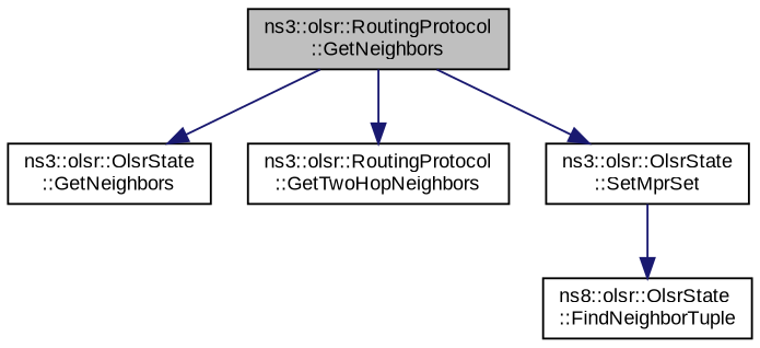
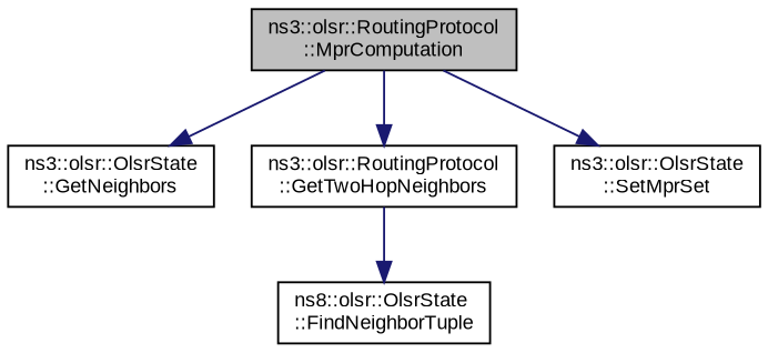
  digraph {
    fontname="Liberation Sans"
    rankdir=TB
    node [color=black fillcolor=white fontname="Liberation Sans" fontsize=10 shape=record style=filled]
    edge [color=midnightblue fontname="Liberation Sans" fontsize=10 labelfontname=Helvetica labelfontsize=10 style=solid]
-   n1 [fillcolor=grey75 fontcolor=black height=0.2 label="ns3::olsr::RoutingProtocol\l::GetNeighbors" width=0.4]
+   n1 [fillcolor=grey75 fontcolor=black height=0.2 label="ns3::olsr::RoutingProtocol\l::MprComputation" width=0.4]
    n2 [height=0.2 label="ns3::olsr::OlsrState\l::GetNeighbors" width=0.4]
    n3 [height=0.2 label="ns3::olsr::RoutingProtocol\l::GetTwoHopNeighbors" width=0.4]
    n4 [height=0.2 label="ns3::olsr::OlsrState\l::SetMprSet" width=0.4]
    n5 [height=0.2 label="ns8::olsr::OlsrState\l::FindNeighborTuple" width=0.4]
    n1 -> n2
    n1 -> n3
    n1 -> n4
-   n4 -> n5
+   n3 -> n5
  }
